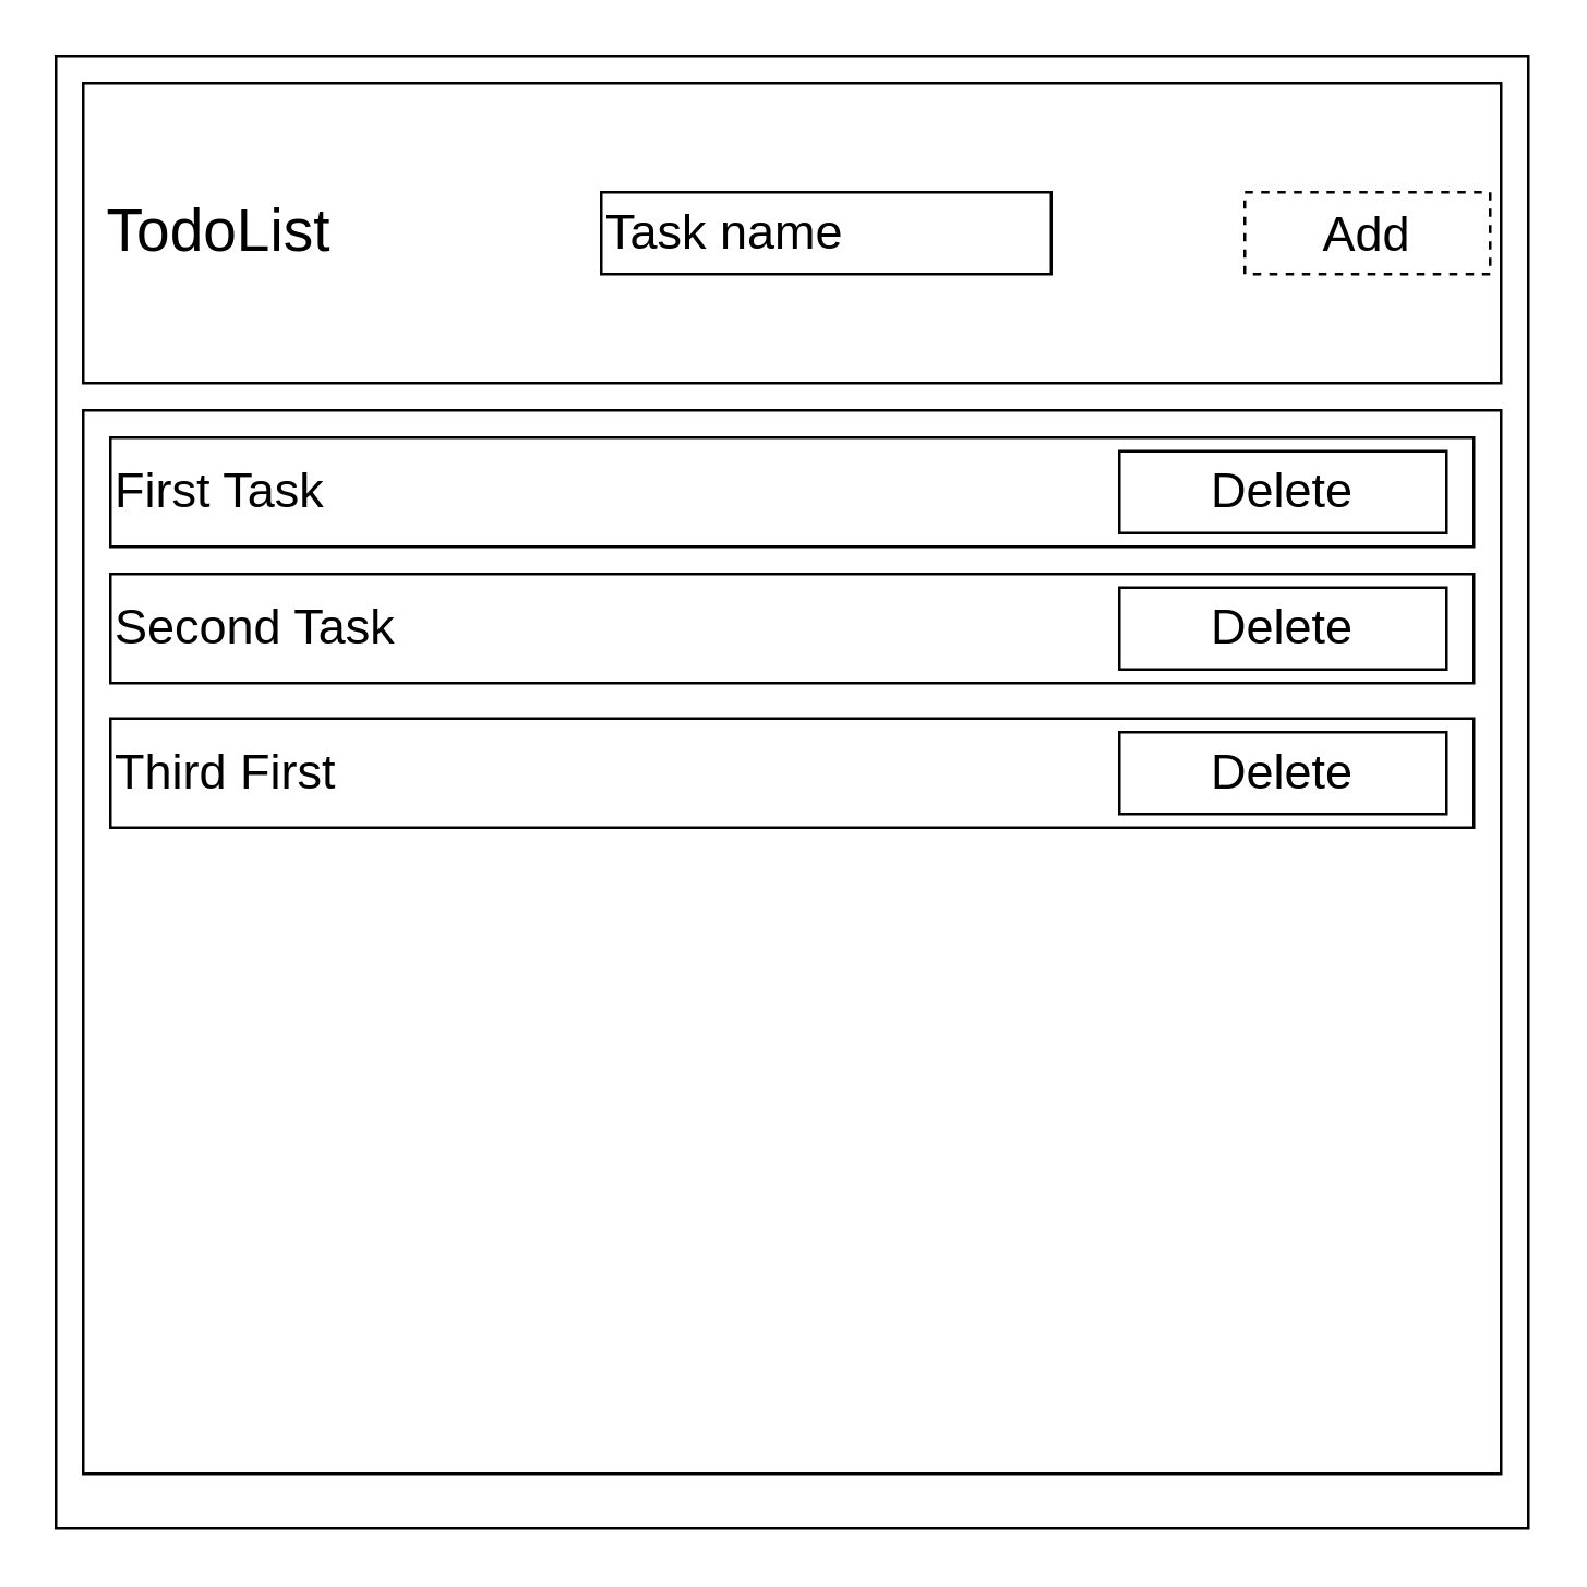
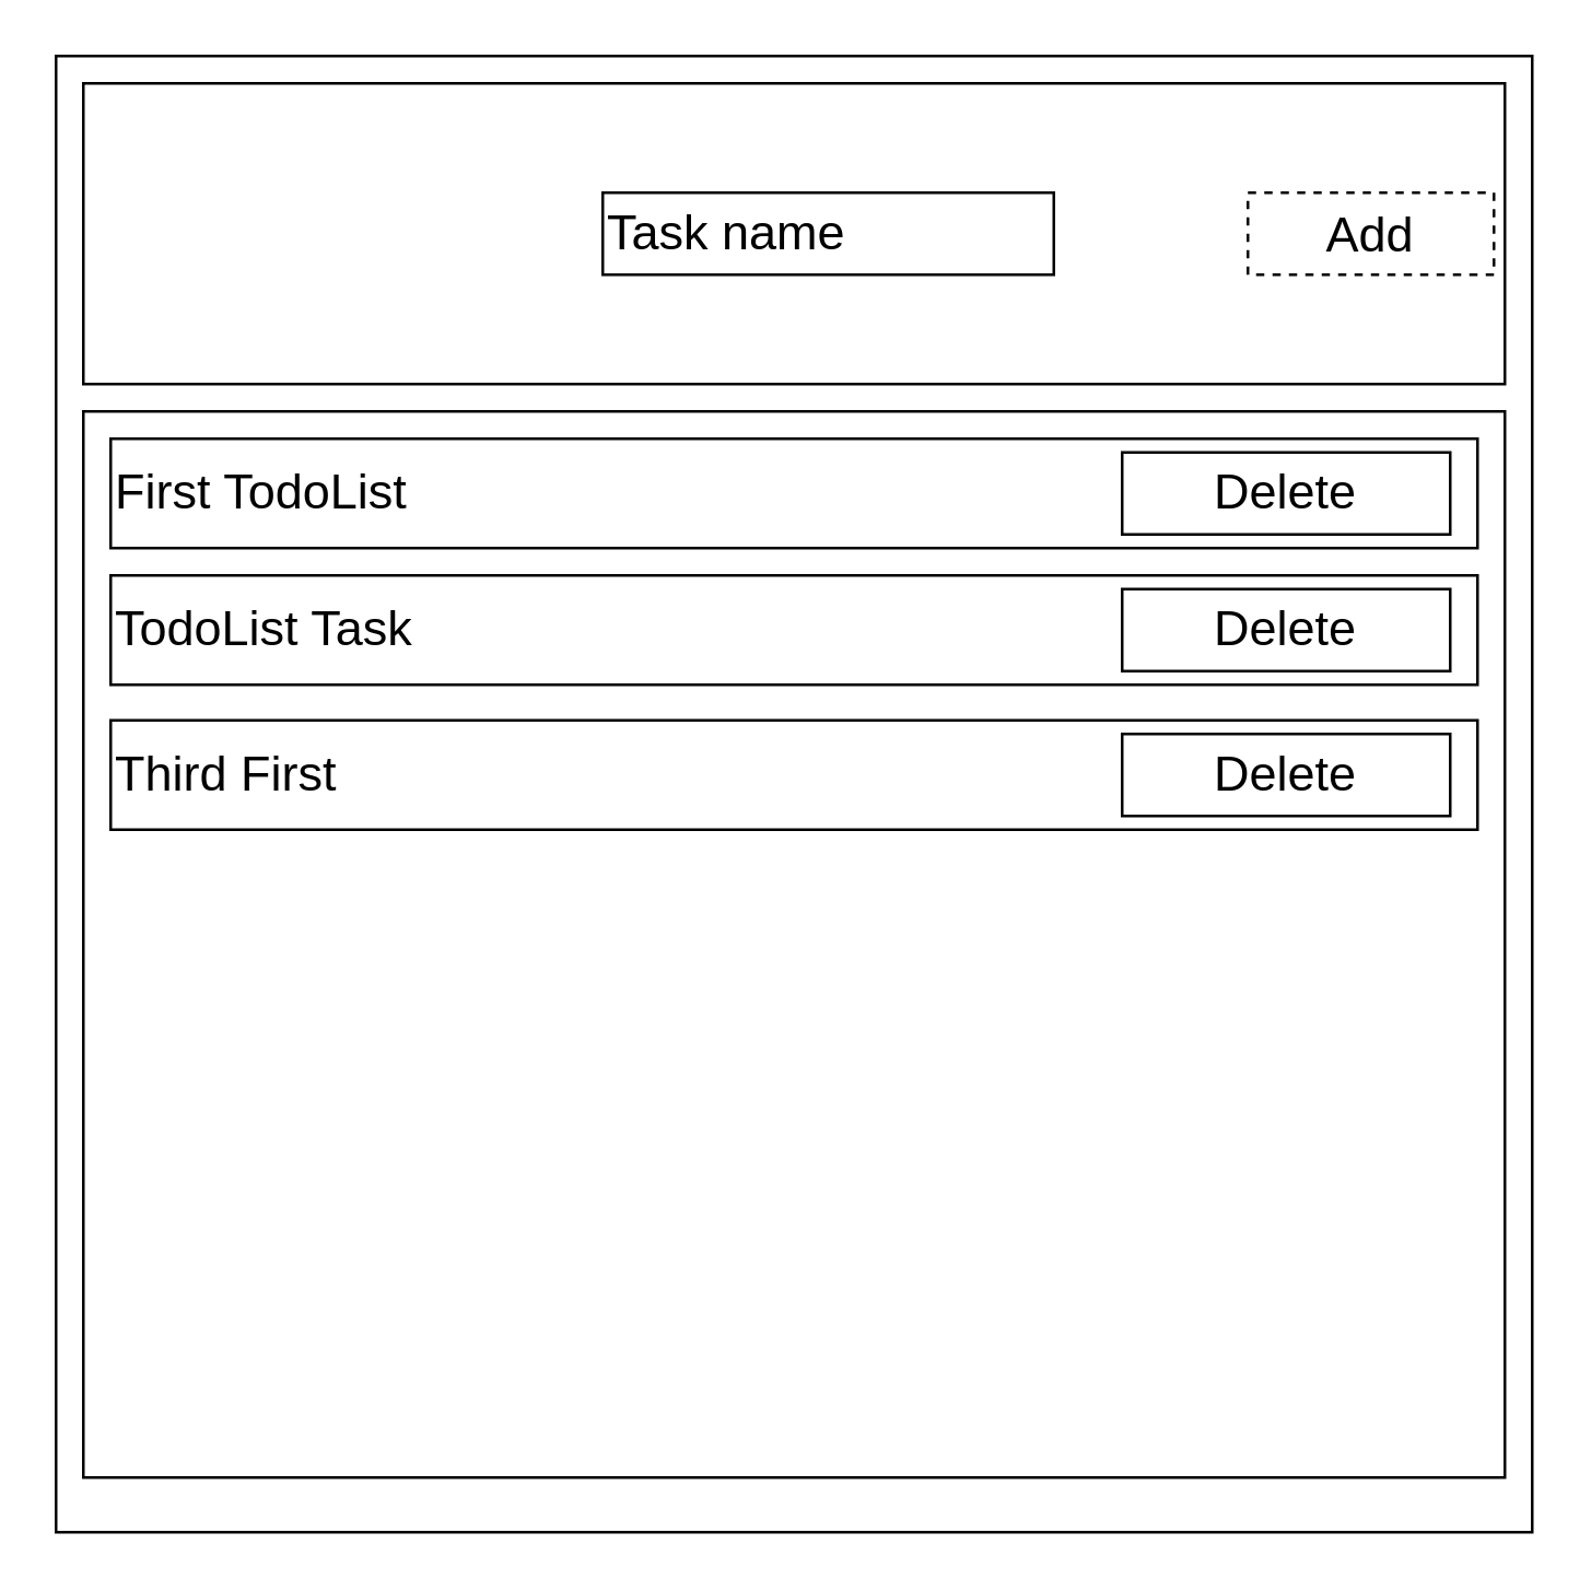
  <mxCell id="0" />
  <mxCell id="1" parent="0" />
  <mxCell id="2" value="" style="whiteSpace=wrap;html=1;aspect=fixed;" vertex="1" parent="1"><mxGeometry x="20" y="20" width="540" height="540" as="geometry" /></mxCell>
  <mxCell id="3" value="" style="rounded=0;whiteSpace=wrap;html=1;" vertex="1" parent="1"><mxGeometry x="30" y="30" width="520" height="110" as="geometry" /></mxCell>
- <mxCell id="4" value="&lt;font style=&quot;font-size: 22px;&quot;&gt;TodoList&lt;/font&gt;" style="text;html=1;strokeColor=none;fillColor=none;align=center;verticalAlign=middle;whiteSpace=wrap;rounded=0;" vertex="1" parent="1"><mxGeometry x="50" y="70" width="60" height="30" as="geometry" /></mxCell>
  <mxCell id="5" value="&lt;div style=&quot;font-size: 18px;&quot; align=&quot;left&quot;&gt;&lt;font style=&quot;font-size: 18px;&quot;&gt;Task name&lt;/font&gt;&lt;/div&gt;" style="rounded=0;whiteSpace=wrap;html=1;fontSize=22;align=left;" vertex="1" parent="1"><mxGeometry x="220" y="70" width="165" height="30" as="geometry" /></mxCell>
  <mxCell id="6" value="&lt;font style=&quot;font-size: 18px;&quot;&gt;Add&lt;/font&gt;" style="rounded=0;whiteSpace=wrap;html=1;fontSize=22;dashed=1;" vertex="1" parent="1"><mxGeometry x="456" y="70" width="90" height="30" as="geometry" /></mxCell>
  <mxCell id="7" value="" style="rounded=0;whiteSpace=wrap;html=1;fontSize=18;" vertex="1" parent="1"><mxGeometry x="30" y="150" width="520" height="390" as="geometry" /></mxCell>
- <mxCell id="8" value="&lt;div align=&quot;left&quot;&gt;First Task&lt;/div&gt;" style="rounded=0;whiteSpace=wrap;html=1;fontSize=18;align=left;" vertex="1" parent="1"><mxGeometry x="40" y="160" width="500" height="40" as="geometry" /></mxCell>
- <mxCell id="9" value="&lt;div align=&quot;left&quot;&gt;Second Task&lt;br&gt;&lt;/div&gt;" style="rounded=0;whiteSpace=wrap;html=1;fontSize=18;align=left;" vertex="1" parent="1"><mxGeometry x="40" y="210" width="500" height="40" as="geometry" /></mxCell>
+ <mxCell id="8" value="&lt;div align=&quot;left&quot;&gt;First TodoList&lt;/div&gt;" style="rounded=0;whiteSpace=wrap;html=1;fontSize=18;align=left;" vertex="1" parent="1"><mxGeometry x="40" y="160" width="500" height="40" as="geometry" /></mxCell>
+ <mxCell id="9" value="&lt;div align=&quot;left&quot;&gt;TodoList Task&lt;br&gt;&lt;/div&gt;" style="rounded=0;whiteSpace=wrap;html=1;fontSize=18;align=left;" vertex="1" parent="1"><mxGeometry x="40" y="210" width="500" height="40" as="geometry" /></mxCell>
  <mxCell id="10" value="&lt;div align=&quot;left&quot;&gt;Third First&lt;/div&gt;" style="rounded=0;whiteSpace=wrap;html=1;fontSize=18;align=left;" vertex="1" parent="1"><mxGeometry x="40" y="263" width="500" height="40" as="geometry" /></mxCell>
  <mxCell id="11" value="Delete" style="rounded=0;whiteSpace=wrap;html=1;fontSize=18;" vertex="1" parent="1"><mxGeometry x="410" y="165" width="120" height="30" as="geometry" /></mxCell>
  <mxCell id="12" value="Delete" style="rounded=0;whiteSpace=wrap;html=1;fontSize=18;" vertex="1" parent="1"><mxGeometry x="410" y="215" width="120" height="30" as="geometry" /></mxCell>
  <mxCell id="13" value="Delete" style="rounded=0;whiteSpace=wrap;html=1;fontSize=18;" vertex="1" parent="1"><mxGeometry x="410" y="268" width="120" height="30" as="geometry" /></mxCell>
